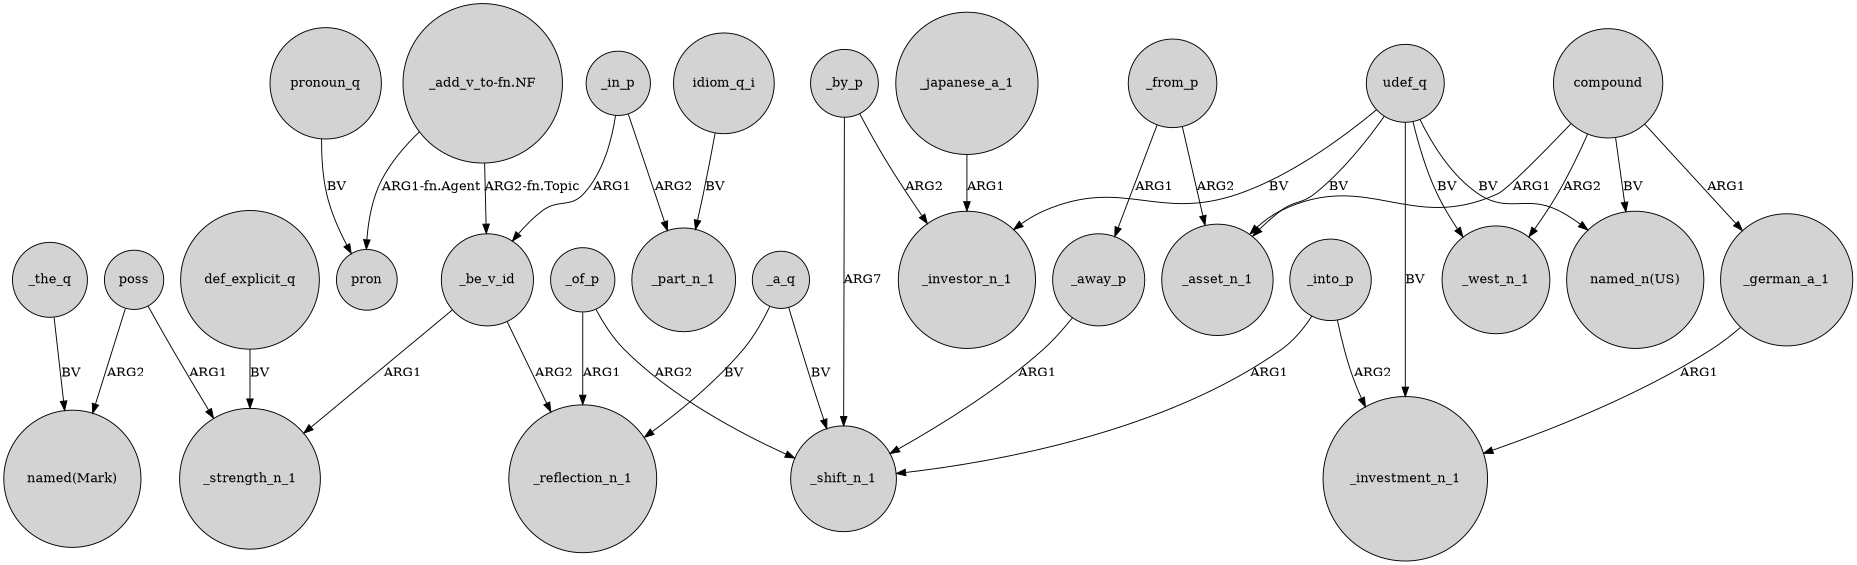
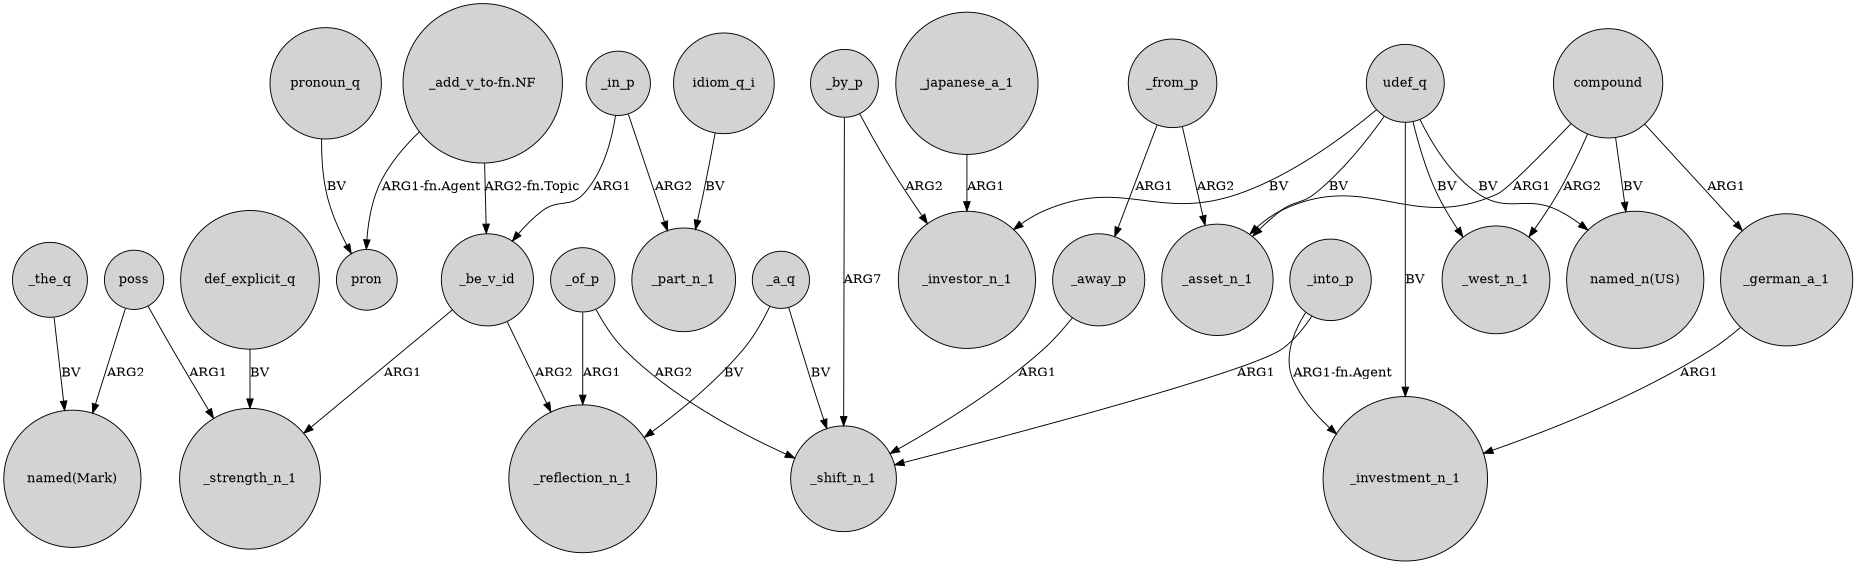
  digraph {
    node [shape=circle style=filled]
    "_add_v_to-fn.NF"
    _be_v_id
    pron
    _strength_n_1
    _reflection_n_1
    _away_p
    _shift_n_1
    udef_q
    "named_n(US)"
    _west_n_1
    _investor_n_1
    _asset_n_1
    _investment_n_1
    compound
    _german_a_1
    _by_p
    _in_p
    _part_n_1
    _japanese_a_1
    _the_q
    "named(Mark)"
    idiom_q_i
    _from_p
    _into_p
    _a_q
    pronoun_q
    def_explicit_q
    _of_p
    poss
    "_add_v_to-fn.NF" -> _be_v_id [label="ARG2-fn.Topic"]
    "_add_v_to-fn.NF" -> pron [label="ARG1-fn.Agent"]
    _be_v_id -> _strength_n_1 [label=ARG1]
    _be_v_id -> _reflection_n_1 [label=ARG2]
    _away_p -> _shift_n_1 [label=ARG1]
    udef_q -> "named_n(US)" [label=BV]
    udef_q -> _west_n_1 [label=BV]
    udef_q -> _investor_n_1 [label=BV]
    udef_q -> _asset_n_1 [label=BV]
    udef_q -> _investment_n_1 [label=BV]
    compound -> "named_n(US)" [label=BV]
    compound -> _west_n_1 [label=ARG2]
    compound -> _asset_n_1 [label=ARG1]
    compound -> _german_a_1 [label=ARG1]
    _german_a_1 -> _investment_n_1 [label=ARG1]
    _by_p -> _shift_n_1 [label=ARG7]
    _by_p -> _investor_n_1 [label=ARG2]
    _in_p -> _be_v_id [label=ARG1]
    _in_p -> _part_n_1 [label=ARG2]
    _japanese_a_1 -> _investor_n_1 [label=ARG1]
    _the_q -> "named(Mark)" [label=BV]
    idiom_q_i -> _part_n_1 [label=BV]
    _from_p -> _away_p [label=ARG1]
    _from_p -> _asset_n_1 [label=ARG2]
    _into_p -> _shift_n_1 [label=ARG1]
-   _into_p -> _investment_n_1 [label=ARG2]
+   _into_p -> _investment_n_1 [label="ARG1-fn.Agent"]
    _a_q -> _reflection_n_1 [label=BV]
    _a_q -> _shift_n_1 [label=BV]
    pronoun_q -> pron [label=BV]
    def_explicit_q -> _strength_n_1 [label=BV]
    _of_p -> _reflection_n_1 [label=ARG1]
    _of_p -> _shift_n_1 [label=ARG2]
    poss -> _strength_n_1 [label=ARG1]
    poss -> "named(Mark)" [label=ARG2]
  }
